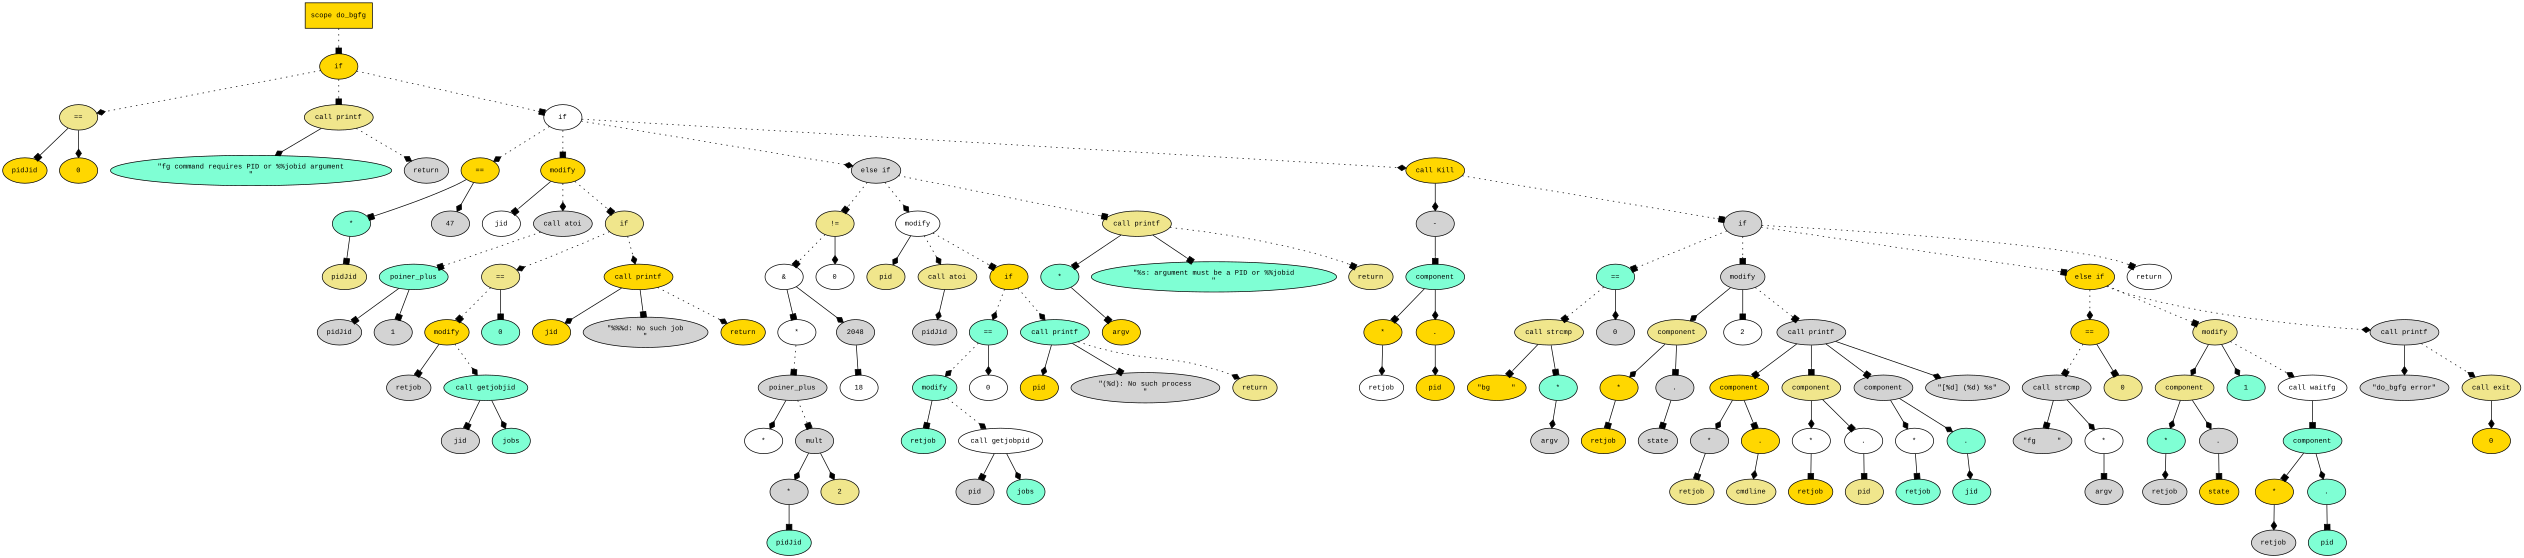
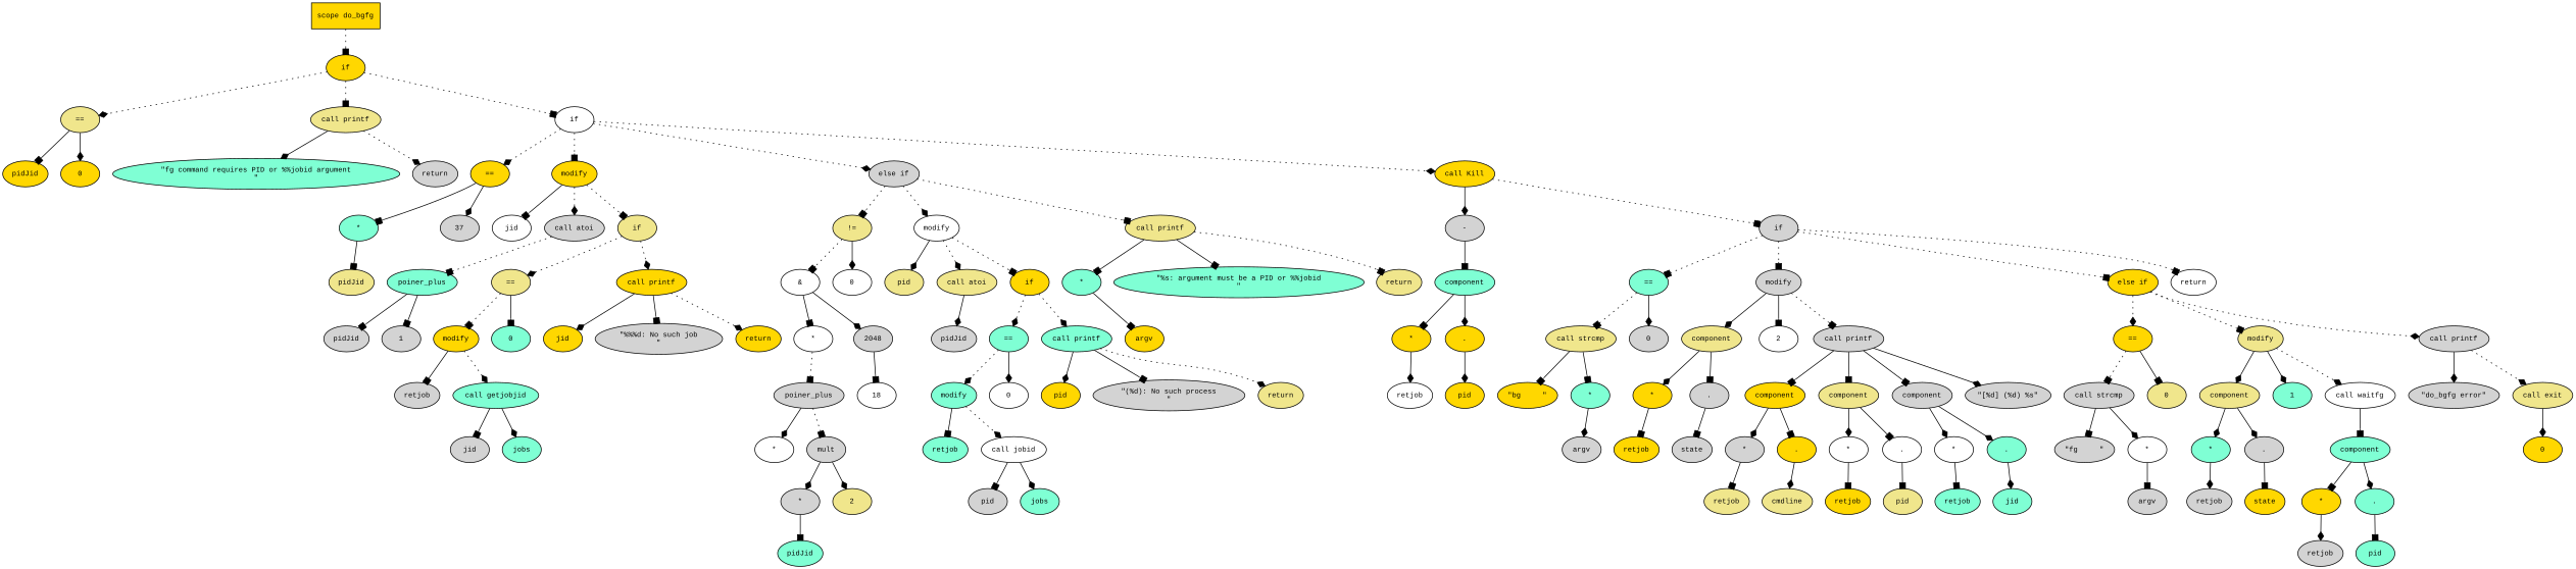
  digraph {
    fontname="Times New Roman"
    fontsize=10
    node [fillcolor=lightgrey fontname="Courier New" fontsize=10 shape=ellipse style=filled]
    edge [arrowhead=box fontname="Times New Roman" fontsize=10]
    n1 [fillcolor=gold label="scope do_bgfg" shape=box]
    n2 [fillcolor=gold label=if]
    n3 [fillcolor=khaki label="=="]
    n4 [fillcolor=khaki label="call printf"]
    n5 [fillcolor=white label=if]
    n6 [fillcolor=gold label=pidJid]
    n7 [fillcolor=gold label=0]
    n8 [fillcolor=aquamarine label="\"fg command requires PID or %%jobid argument\n\""]
    n9 [label=return]
    n10 [fillcolor=gold label="=="]
    n11 [fillcolor=gold label=modify]
    n12 [label="else if"]
    n13 [fillcolor=gold label="call Kill"]
    n14 [fillcolor=aquamarine label="*"]
-   n15 [label=47]
+   n15 [label=37]
    n16 [fillcolor=white label=jid]
    n17 [label="call atoi"]
    n18 [fillcolor=khaki label=if]
    n19 [fillcolor=khaki label="!="]
    n20 [fillcolor=white label=modify]
    n21 [fillcolor=khaki label="call printf"]
    n22 [label="-"]
    n23 [label=if]
    n24 [fillcolor=khaki label=pidJid]
    n25 [fillcolor=aquamarine label=poiner_plus]
    n26 [fillcolor=khaki label="=="]
    n27 [fillcolor=gold label="call printf"]
    n28 [label=pidJid]
    n29 [label=1]
    n30 [fillcolor=gold label=modify]
    n31 [fillcolor=aquamarine label=0]
    n32 [fillcolor=gold label=jid]
    n33 [label="\"%%%d: No such job\n\""]
    n34 [fillcolor=gold label=return]
    n35 [label=retjob]
    n36 [fillcolor=aquamarine label="call getjobjid"]
    n37 [label=jid]
    n38 [fillcolor=aquamarine label=jobs]
    n39 [fillcolor=white label="&"]
    n40 [fillcolor=white label=0]
    n41 [fillcolor=khaki label=pid]
    n42 [fillcolor=khaki label="call atoi"]
    n43 [fillcolor=gold label=if]
    n44 [fillcolor=aquamarine label="*"]
    n45 [fillcolor=aquamarine label="\"%s: argument must be a PID or %%jobid\n\""]
    n46 [fillcolor=khaki label=return]
    n47 [fillcolor=white label="*"]
    n48 [label=2048]
    n49 [label=poiner_plus]
    n50 [fillcolor=white label=18]
    n51 [fillcolor=white label="*"]
    n52 [label=mult]
    n53 [label="*"]
    n54 [fillcolor=khaki label=2]
    n55 [fillcolor=aquamarine label=pidJid]
    n56 [label=pidJid]
    n57 [fillcolor=aquamarine label="=="]
    n58 [fillcolor=aquamarine label="call printf"]
    n59 [fillcolor=aquamarine label=modify]
    n60 [fillcolor=white label=0]
    n61 [fillcolor=gold label=pid]
    n62 [label="\"(%d): No such process\n\""]
    n63 [fillcolor=khaki label=return]
    n64 [fillcolor=aquamarine label=retjob]
-   n65 [fillcolor=white label="call getjobpid"]
+   n65 [fillcolor=white label="call jobid"]
    n66 [label=pid]
    n67 [fillcolor=aquamarine label=jobs]
    n68 [fillcolor=gold label=argv]
    n69 [fillcolor=aquamarine label=component]
    n70 [fillcolor=aquamarine label="=="]
    n71 [label=modify]
    n72 [fillcolor=gold label="else if"]
    n73 [fillcolor=white label=return]
    n74 [fillcolor=gold label="*"]
    n75 [fillcolor=gold label="."]
    n76 [fillcolor=white label=retjob]
    n77 [fillcolor=gold label=pid]
    n78 [fillcolor=khaki label="call strcmp"]
    n79 [label=0]
    n80 [fillcolor=khaki label=component]
    n81 [fillcolor=white label=2]
    n82 [label="call printf"]
    n83 [fillcolor=gold label="=="]
    n84 [fillcolor=khaki label=modify]
    n85 [label="call printf"]
    n86 [fillcolor=gold label="\"bg     \""]
    n87 [fillcolor=aquamarine label="*"]
    n88 [label=argv]
    n89 [fillcolor=gold label="*"]
    n90 [label="."]
    n91 [fillcolor=gold label=component]
    n92 [fillcolor=khaki label=component]
    n93 [label=component]
    n94 [label="\"[%d] (%d) %s\""]
    n95 [fillcolor=gold label=retjob]
    n96 [label=state]
    n97 [label="*"]
    n98 [fillcolor=gold label="."]
    n99 [fillcolor=white label="*"]
    n100 [fillcolor=white label="."]
    n101 [fillcolor=white label="*"]
    n102 [fillcolor=aquamarine label="."]
    n103 [fillcolor=khaki label=retjob]
    n104 [fillcolor=khaki label=cmdline]
    n105 [fillcolor=gold label=retjob]
    n106 [fillcolor=khaki label=pid]
    n107 [fillcolor=aquamarine label=retjob]
    n108 [fillcolor=aquamarine label=jid]
    n109 [label="call strcmp"]
    n110 [fillcolor=khaki label=0]
    n111 [fillcolor=khaki label=component]
    n112 [fillcolor=aquamarine label=1]
    n113 [fillcolor=white label="call waitfg"]
    n114 [label="\"do_bgfg error\""]
    n115 [fillcolor=khaki label="call exit"]
    n116 [label="\"fg     \""]
    n117 [fillcolor=white label="*"]
    n118 [label=argv]
    n119 [fillcolor=aquamarine label="*"]
    n120 [label="."]
    n121 [fillcolor=aquamarine label=component]
    n122 [label=retjob]
    n123 [fillcolor=gold label=state]
    n124 [fillcolor=gold label="*"]
    n125 [fillcolor=aquamarine label="."]
    n126 [label=retjob]
    n127 [fillcolor=aquamarine label=pid]
    n128 [fillcolor=gold label=0]
    n1 -> n2 [style=dotted]
    n2 -> n3 [arrowhead=diamond style=dotted]
    n2 -> n4 [style=dotted]
    n2 -> n5 [style=dotted]
    n3 -> n6
    n3 -> n7 [arrowhead=diamond]
    n4 -> n8 [arrowhead=diamond]
    n4 -> n9 [arrowhead=diamond style=dotted]
    n5 -> n10 [arrowhead=diamond style=dotted]
    n5 -> n11 [style=dotted]
    n5 -> n12 [arrowhead=diamond style=dotted]
    n5 -> n13 [arrowhead=diamond style=dotted]
    n10 -> n14
    n10 -> n15 [arrowhead=diamond]
    n11 -> n16
    n11 -> n17 [arrowhead=diamond style=dotted]
    n11 -> n18 [style=dotted]
    n12 -> n19 [style=dotted]
    n12 -> n20 [arrowhead=diamond style=dotted]
    n12 -> n21 [style=dotted]
    n13 -> n22 [arrowhead=diamond]
    n13 -> n23 [style=dotted]
    n14 -> n24
    n17 -> n25 [style=dotted]
    n18 -> n26 [arrowhead=diamond style=dotted]
    n18 -> n27 [arrowhead=diamond style=dotted]
    n19 -> n39 [style=dotted]
    n19 -> n40 [arrowhead=diamond]
    n20 -> n41 [arrowhead=diamond]
    n20 -> n42 [arrowhead=diamond style=dotted]
    n20 -> n43 [style=dotted]
    n21 -> n44
    n21 -> n45
    n21 -> n46 [style=dotted]
    n22 -> n69
    n23 -> n70 [style=dotted]
    n23 -> n71 [style=dotted]
    n23 -> n72 [style=dotted]
    n23 -> n73 [style=dotted]
    n25 -> n28
    n25 -> n29
    n26 -> n30 [style=dotted]
    n26 -> n31
    n27 -> n32 [arrowhead=diamond]
    n27 -> n33
    n27 -> n34 [arrowhead=diamond style=dotted]
    n30 -> n35
    n30 -> n36 [arrowhead=diamond style=dotted]
    n36 -> n37
    n36 -> n38 [arrowhead=diamond]
    n39 -> n47
    n39 -> n48 [arrowhead=diamond]
    n42 -> n56 [arrowhead=diamond]
    n43 -> n57 [arrowhead=diamond style=dotted]
    n43 -> n58 [arrowhead=diamond style=dotted]
    n44 -> n68
    n47 -> n49 [style=dotted]
    n48 -> n50
    n49 -> n51 [arrowhead=diamond]
    n49 -> n52 [style=dotted]
    n52 -> n53 [arrowhead=diamond]
    n52 -> n54 [arrowhead=diamond]
    n53 -> n55
    n57 -> n59 [arrowhead=diamond style=dotted]
    n57 -> n60 [arrowhead=diamond]
    n58 -> n61 [arrowhead=diamond]
    n58 -> n62
    n58 -> n63 [arrowhead=diamond style=dotted]
    n59 -> n64
    n59 -> n65 [arrowhead=diamond style=dotted]
    n65 -> n66
    n65 -> n67 [arrowhead=diamond]
    n69 -> n74
    n69 -> n75 [arrowhead=diamond]
    n70 -> n78 [style=dotted]
    n70 -> n79 [arrowhead=diamond]
    n71 -> n80 [arrowhead=diamond]
    n71 -> n81
    n71 -> n82 [style=dotted]
    n72 -> n83 [arrowhead=diamond style=dotted]
    n72 -> n84 [style=dotted]
    n72 -> n85 [arrowhead=diamond style=dotted]
    n74 -> n76 [arrowhead=diamond]
    n75 -> n77 [arrowhead=diamond]
    n78 -> n86
    n78 -> n87
    n80 -> n89 [arrowhead=diamond]
    n80 -> n90
    n82 -> n91
    n82 -> n92
    n82 -> n93
    n82 -> n94 [arrowhead=diamond]
    n83 -> n109 [style=dotted]
    n83 -> n110
    n84 -> n111 [arrowhead=diamond]
    n84 -> n112 [arrowhead=diamond]
    n84 -> n113 [arrowhead=diamond style=dotted]
    n85 -> n114 [arrowhead=diamond]
    n85 -> n115 [arrowhead=diamond style=dotted]
    n87 -> n88 [arrowhead=diamond]
    n89 -> n95
    n90 -> n96
    n91 -> n97 [arrowhead=diamond]
    n91 -> n98
    n92 -> n99 [arrowhead=diamond]
    n92 -> n100
    n93 -> n101 [arrowhead=diamond]
    n93 -> n102 [arrowhead=diamond]
    n97 -> n103
    n98 -> n104 [arrowhead=diamond]
    n99 -> n105
    n100 -> n106
    n101 -> n107
    n102 -> n108 [arrowhead=diamond]
    n109 -> n116
    n109 -> n117 [arrowhead=diamond]
    n111 -> n119 [arrowhead=diamond]
    n111 -> n120 [arrowhead=diamond]
    n113 -> n121
    n115 -> n128 [arrowhead=diamond]
    n117 -> n118
    n119 -> n122 [arrowhead=diamond]
    n120 -> n123
    n121 -> n124
    n121 -> n125 [arrowhead=diamond]
    n124 -> n126 [arrowhead=diamond]
    n125 -> n127
  }
